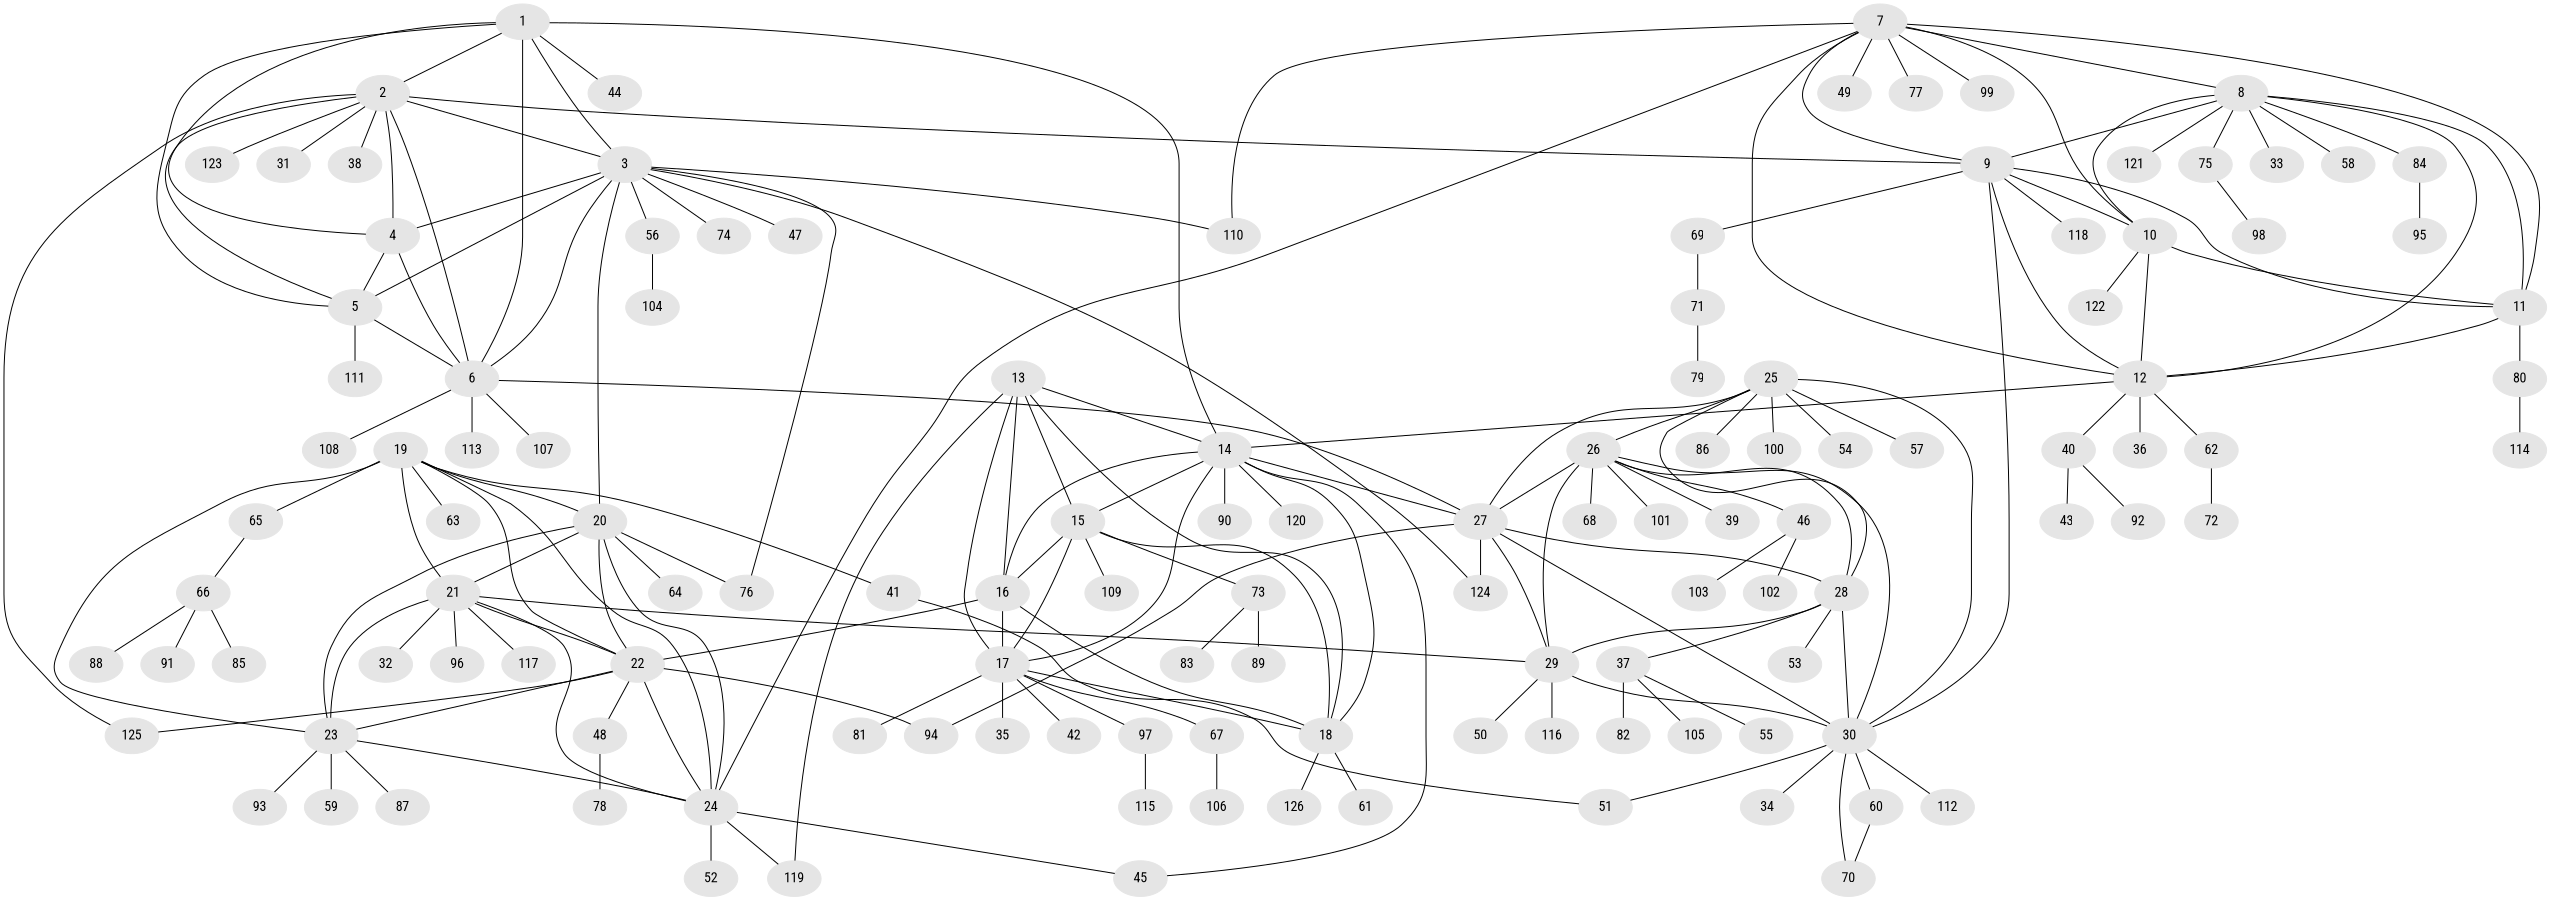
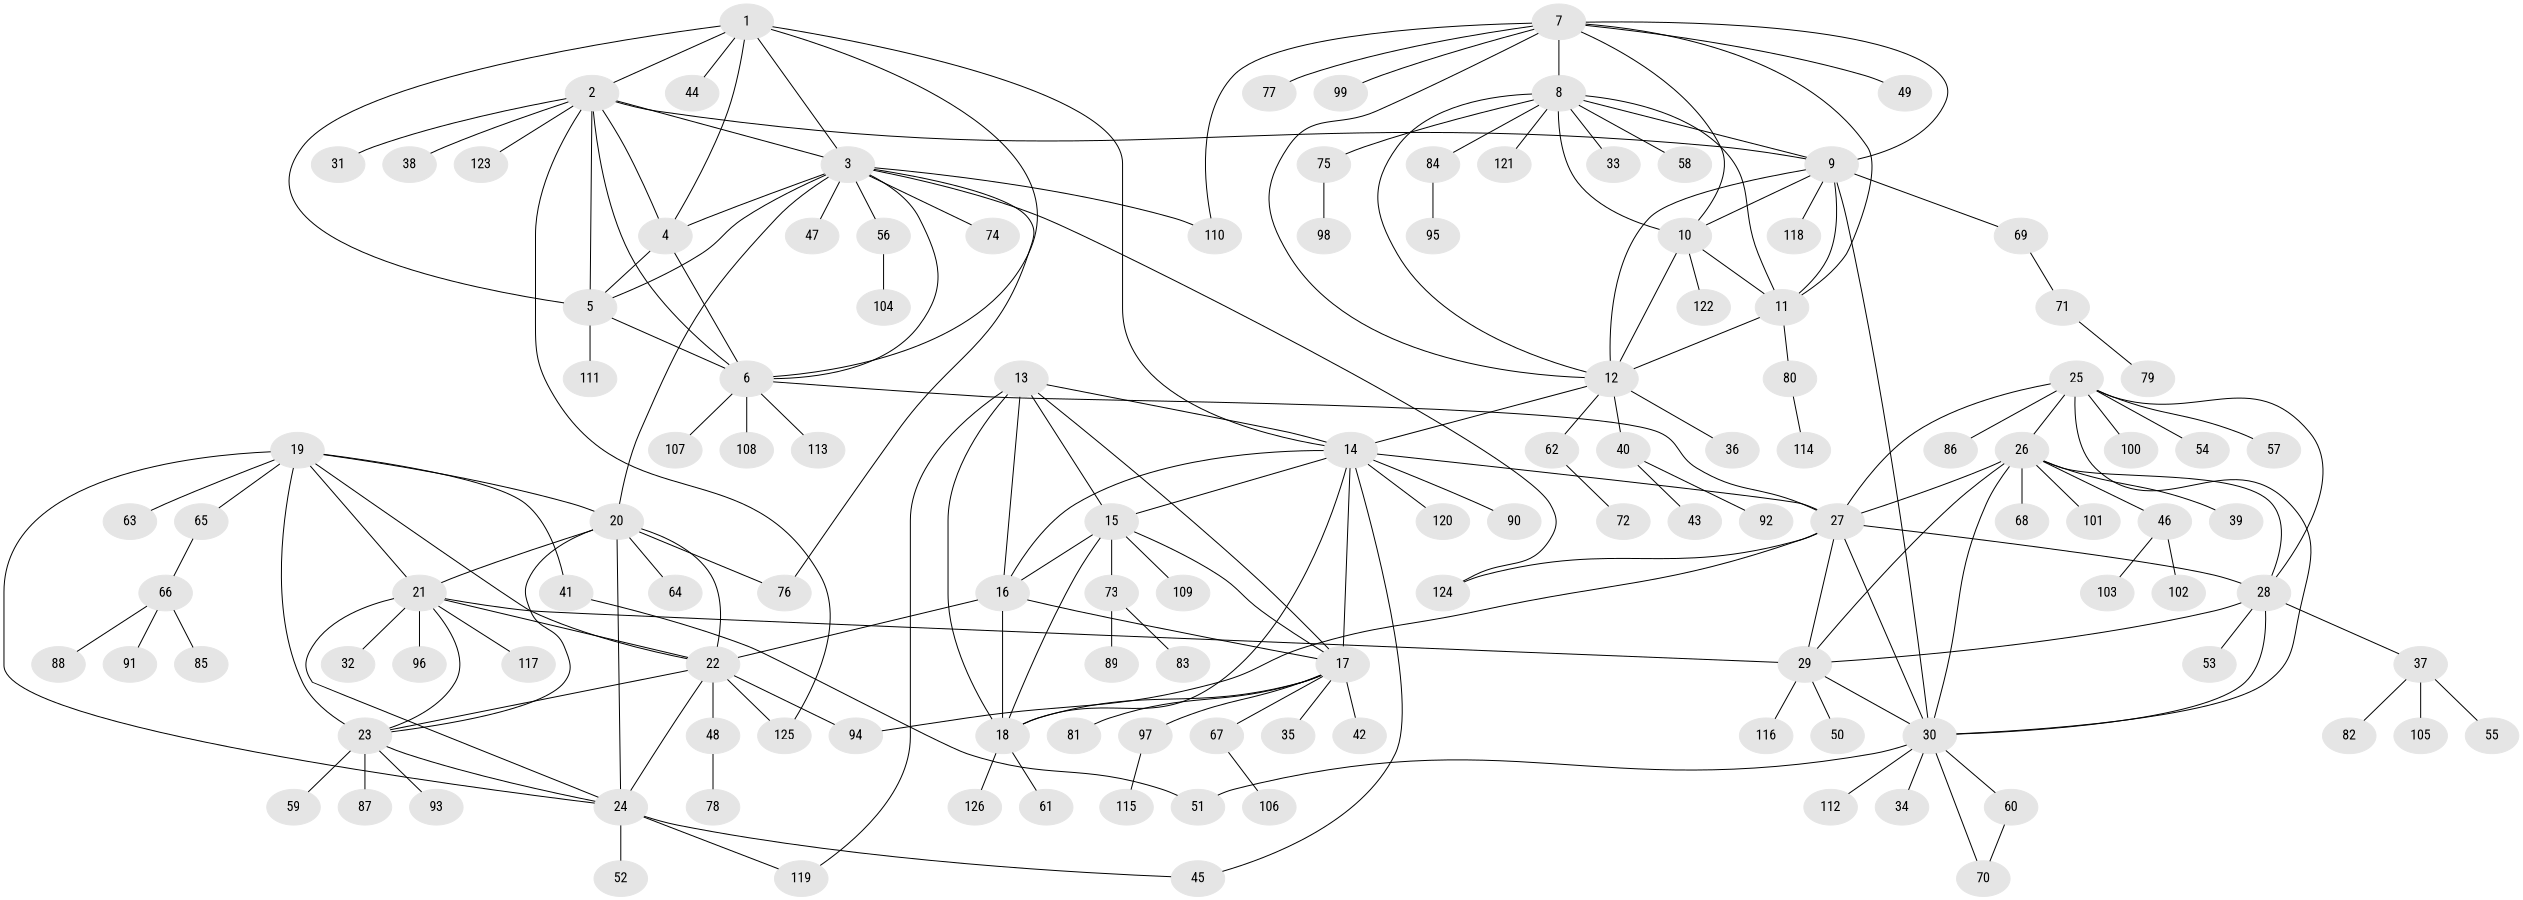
  graph {
    fontname="Roboto Condensed"
    node [color=gray90 fontname="Roboto Condensed" style=filled]
    edge [fontname="Roboto Condensed"]
    1
    2
    3
    4
    5
    6
    14
    44
    9
    31
    38
    123
    125
    20
    47
    56
    74
    76
    110
    124
    111
    27
    107
    108
    113
    15
    16
    17
    18
    45
    90
    120
    10
    11
    12
    30
    69
    118
    24
    22
    21
    23
    64
    104
    29
    94
    28
    7
    8
    49
    77
    99
    33
    58
    75
    84
    121
    122
    80
    36
    40
    62
    119
    52
    98
    95
    34
    51
    60
    70
    112
    71
    114
    43
    92
    72
    13
    73
    109
    35
    42
    67
    81
    97
    61
    126
    83
    89
    48
    106
    115
    19
    41
    63
    65
    32
    96
    117
    59
    87
    93
    66
    50
    116
    78
    25
    26
    54
    57
    86
    100
    39
    46
    68
    101
    37
    53
    102
    103
    55
    82
    105
    85
    88
    91
    79
    1 -- 2
    1 -- 3
    1 -- 4
    1 -- 5
    1 -- 6
    1 -- 14
    1 -- 44
    2 -- 3
    2 -- 4
    2 -- 5
    2 -- 6
    2 -- 9
    2 -- 31
    2 -- 38
    2 -- 123
    2 -- 125
    3 -- 4
    3 -- 5
    3 -- 6
    3 -- 20
    3 -- 47
    3 -- 56
    3 -- 74
    3 -- 76
    3 -- 110
    3 -- 124
    4 -- 5
    4 -- 6
    5 -- 6
    5 -- 111
    6 -- 27
    6 -- 107
    6 -- 108
    6 -- 113
    14 -- 27
    14 -- 15
    14 -- 16
    14 -- 17
    14 -- 18
    14 -- 45
    14 -- 90
    14 -- 120
    9 -- 10
    9 -- 11
    9 -- 12
    9 -- 30
    9 -- 69
    9 -- 118
    20 -- 76
    20 -- 24
    20 -- 22
    20 -- 21
    20 -- 23
    20 -- 64
    56 -- 104
    27 -- 124
    27 -- 30
    27 -- 29
    27 -- 94
    27 -- 28
    15 -- 16
    15 -- 17
    15 -- 18
    15 -- 73
    15 -- 109
    16 -- 17
    16 -- 18
    16 -- 22
    17 -- 18
    17 -- 35
    17 -- 42
    17 -- 67
    17 -- 81
    17 -- 97
    18 -- 61
    18 -- 126
    10 -- 11
    10 -- 12
    10 -- 122
    11 -- 12
    11 -- 80
    12 -- 14
    12 -- 36
    12 -- 40
    12 -- 62
    30 -- 34
    30 -- 51
    30 -- 60
    30 -- 70
    30 -- 112
    69 -- 71
    24 -- 45
    24 -- 119
    24 -- 52
    22 -- 125
    22 -- 24
    22 -- 23
    22 -- 94
    22 -- 48
    21 -- 24
    21 -- 22
    21 -- 23
    21 -- 29
    21 -- 32
    21 -- 96
    21 -- 117
    23 -- 24
    23 -- 59
    23 -- 87
    23 -- 93
    29 -- 30
    29 -- 50
    29 -- 116
    28 -- 30
    28 -- 29
    28 -- 37
    28 -- 53
    7 -- 9
    7 -- 110
    7 -- 10
    7 -- 11
    7 -- 12
-   7 -- 24
    7 -- 8
    7 -- 49
    7 -- 77
    7 -- 99
    8 -- 9
    8 -- 10
    8 -- 11
    8 -- 12
    8 -- 33
    8 -- 58
    8 -- 75
    8 -- 84
    8 -- 121
    75 -- 98
    84 -- 95
    80 -- 114
    40 -- 43
    40 -- 92
    62 -- 72
    60 -- 70
    71 -- 79
    13 -- 14
    13 -- 15
    13 -- 16
    13 -- 17
    13 -- 18
    13 -- 119
    73 -- 83
    73 -- 89
    67 -- 106
    97 -- 115
    48 -- 78
    19 -- 20
    19 -- 24
    19 -- 22
    19 -- 21
    19 -- 23
    19 -- 41
    19 -- 63
    19 -- 65
    41 -- 51
    65 -- 66
    66 -- 85
    66 -- 88
    66 -- 91
    25 -- 27
    25 -- 30
    25 -- 28
    25 -- 26
    25 -- 54
    25 -- 57
    25 -- 86
    25 -- 100
    26 -- 27
    26 -- 30
    26 -- 29
    26 -- 28
    26 -- 39
    26 -- 46
    26 -- 68
    26 -- 101
    46 -- 102
    46 -- 103
    37 -- 55
    37 -- 82
    37 -- 105
  }
